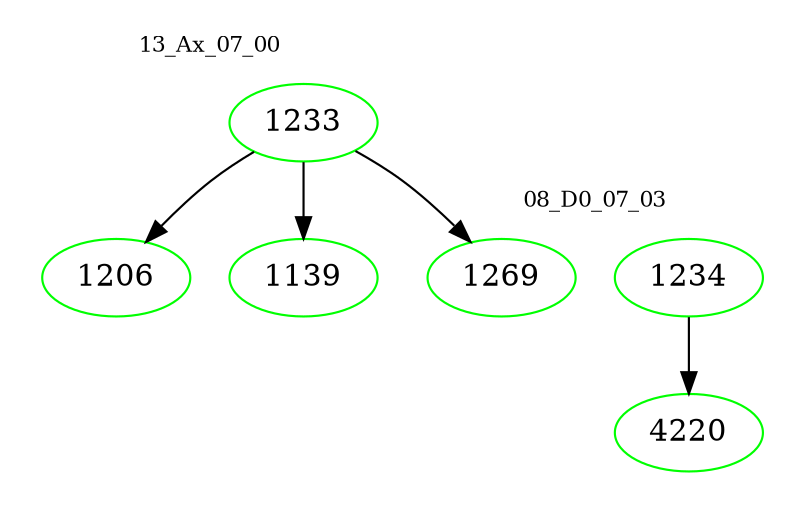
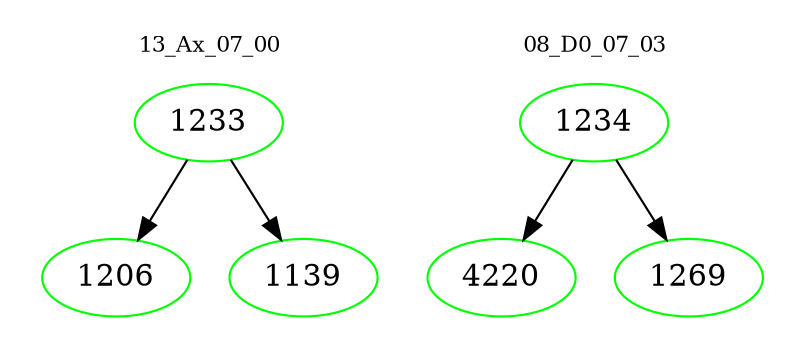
  digraph {
    node [color=green]
    edge [color=black]
    n1 [label=1233]
    n2 [label=1206]
    n3 [label=1139]
    n4 [label=1234]
    n5 [label=4220]
    n6 [label=1269]
    subgraph cluster_1 {
      color=white
      fontsize=10
      label="13_Ax_07_00"
      n1
      n2
      n3
    }
    subgraph cluster_2 {
      color=white
      fontsize=10
      label="08_D0_07_03"
      n4
      n5
      n6
    }
    n1 -> n2
    n1 -> n3
    n4 -> n5
-   n1 -> n6
+   n4 -> n6
  }
